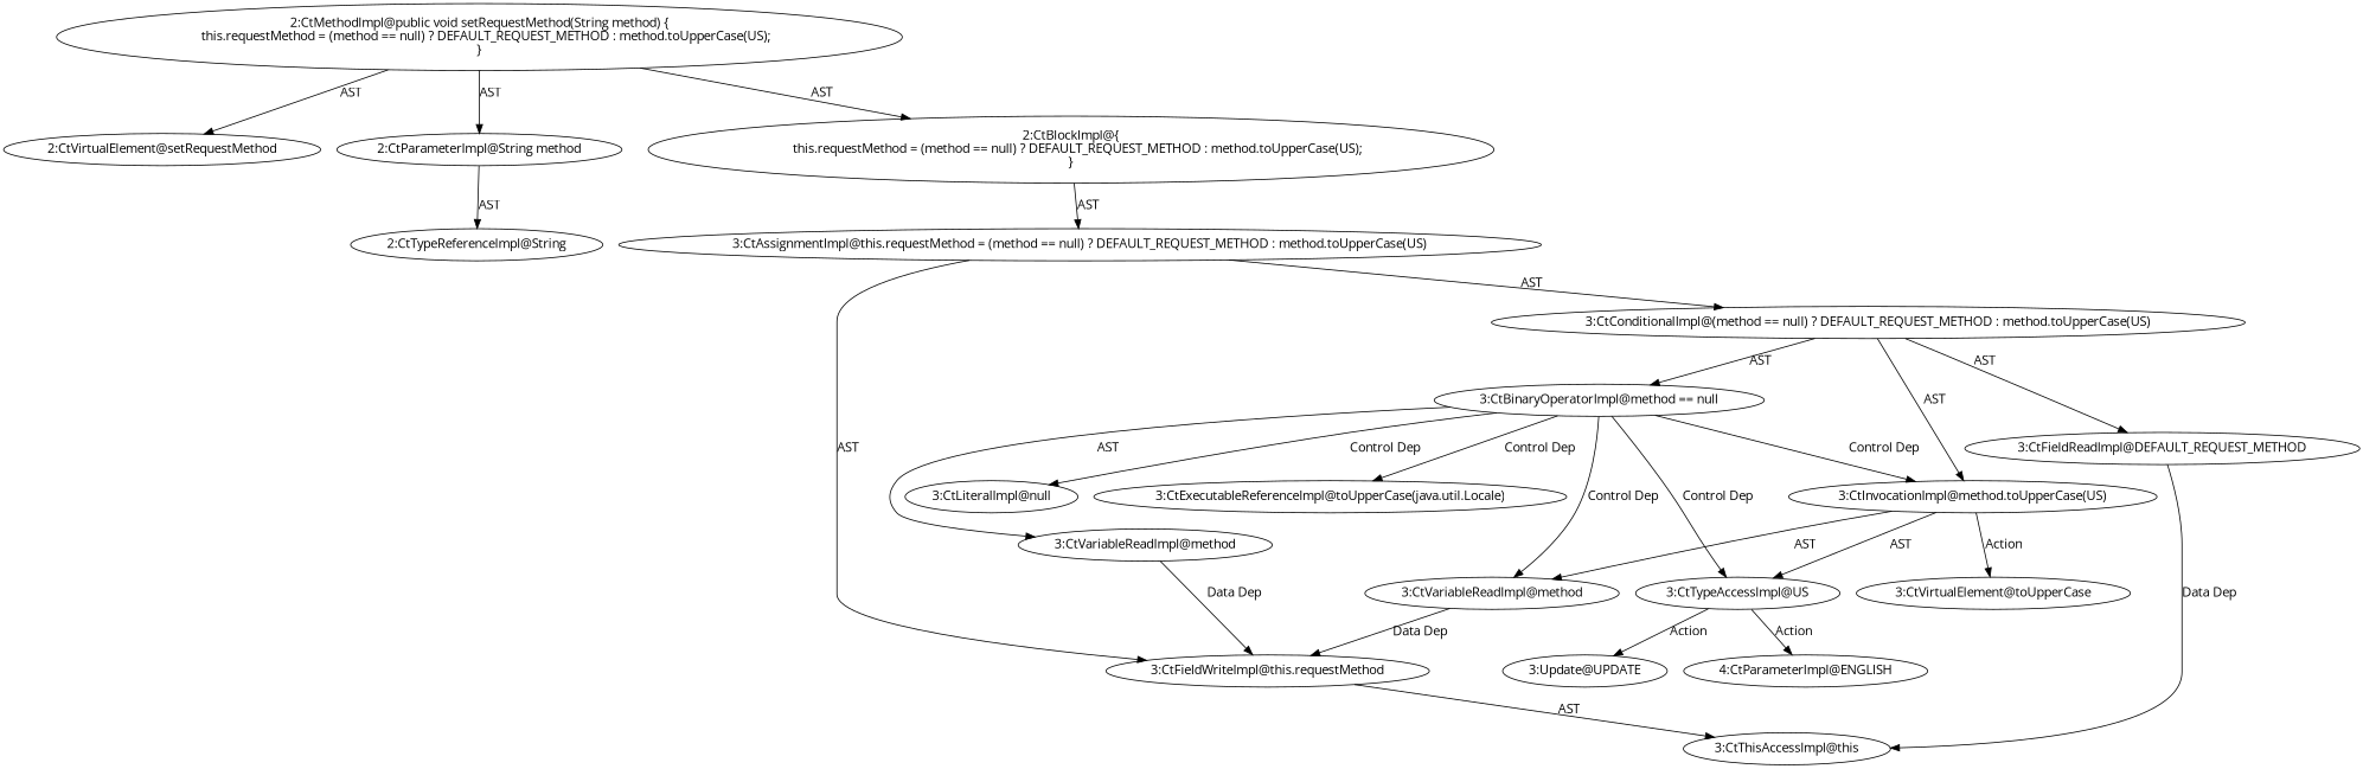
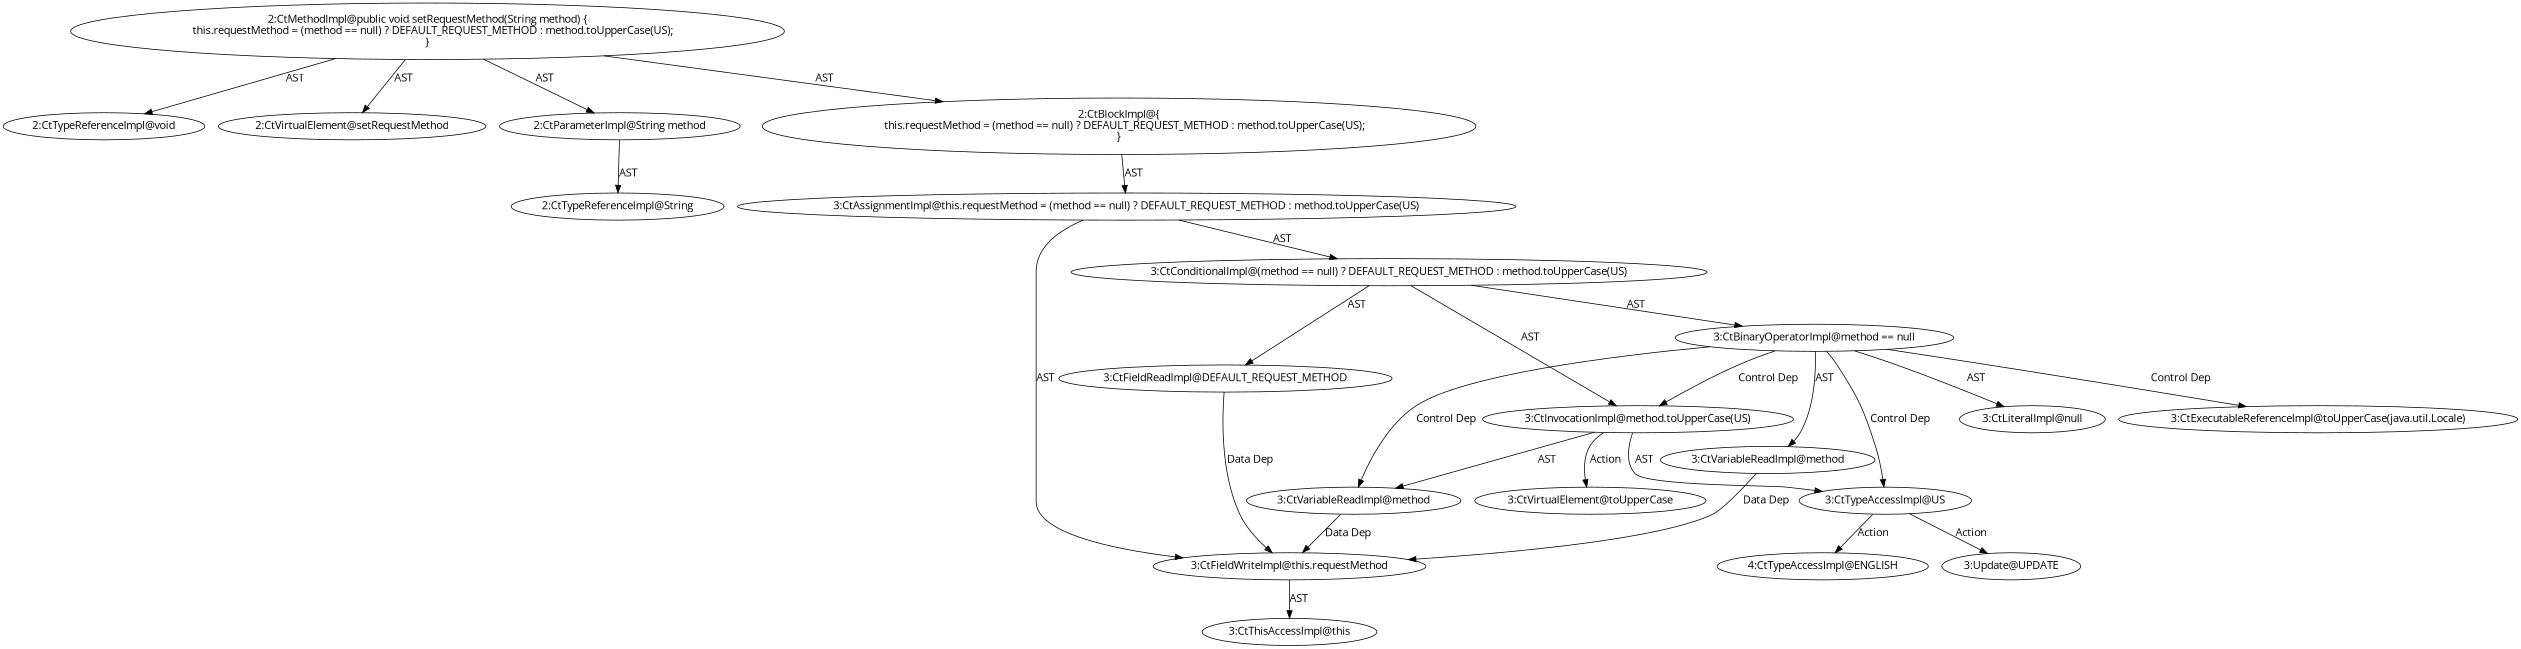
  digraph {
    fontname="Open Sans"
    node [fontname="Open Sans" shape=ellipse]
    edge [fontname="Open Sans"]
+   n1 [label="2:CtTypeReferenceImpl@void"]
    n2 [label="2:CtVirtualElement@setRequestMethod"]
    n3 [label="2:CtParameterImpl@String method"]
    n4 [label="2:CtTypeReferenceImpl@String"]
    n5 [label="3:CtFieldWriteImpl@this.requestMethod"]
    n6 [label="3:CtThisAccessImpl@this"]
    n7 [label="3:CtVariableReadImpl@method"]
    n8 [label="3:CtLiteralImpl@null"]
    n9 [label="3:CtBinaryOperatorImpl@method == null"]
    n10 [label="3:CtExecutableReferenceImpl@toUpperCase(java.util.Locale)"]
    n11 [label="3:CtVariableReadImpl@method"]
    n12 [label="3:CtTypeAccessImpl@US"]
    n13 [label="3:CtInvocationImpl@method.toUpperCase(US)"]
    n14 [label="3:CtFieldReadImpl@DEFAULT_REQUEST_METHOD"]
    n15 [label="3:Update@UPDATE"]
-   n16 [label="4:CtParameterImpl@ENGLISH"]
+   n16 [label="4:CtTypeAccessImpl@ENGLISH"]
    n17 [label="3:CtVirtualElement@toUpperCase"]
    n18 [label="3:CtConditionalImpl@(method == null) ? DEFAULT_REQUEST_METHOD : method.toUpperCase(US)"]
    n19 [label="3:CtAssignmentImpl@this.requestMethod = (method == null) ? DEFAULT_REQUEST_METHOD : method.toUpperCase(US)"]
    n20 [label="2:CtBlockImpl@\{\n    this.requestMethod = (method == null) ? DEFAULT_REQUEST_METHOD : method.toUpperCase(US);\n\}"]
    n21 [label="2:CtMethodImpl@public void setRequestMethod(String method) \{\n    this.requestMethod = (method == null) ? DEFAULT_REQUEST_METHOD : method.toUpperCase(US);\n\}"]
    n3 -> n4 [label=AST]
    n5 -> n6 [label=AST]
    n7 -> n5 [label="Data Dep"]
    n9 -> n7 [label=AST]
-   n9 -> n8 [label="Control Dep"]
+   n9 -> n8 [label=AST]
    n9 -> n10 [label="Control Dep"]
    n9 -> n11 [label="Control Dep"]
    n9 -> n12 [label="Control Dep"]
    n9 -> n13 [label="Control Dep"]
    n11 -> n5 [label="Data Dep"]
    n12 -> n15 [label=Action]
    n12 -> n16 [label=Action]
    n13 -> n11 [label=AST]
    n13 -> n12 [label=AST]
    n13 -> n17 [label=Action]
-   n14 -> n6 [label="Data Dep"]
+   n14 -> n5 [label="Data Dep"]
    n18 -> n9 [label=AST]
    n18 -> n13 [label=AST]
    n18 -> n14 [label=AST]
    n19 -> n5 [label=AST]
    n19 -> n18 [label=AST]
    n20 -> n19 [label=AST]
+   n21 -> n1 [label=AST]
    n21 -> n2 [label=AST]
    n21 -> n3 [label=AST]
    n21 -> n20 [label=AST]
  }
